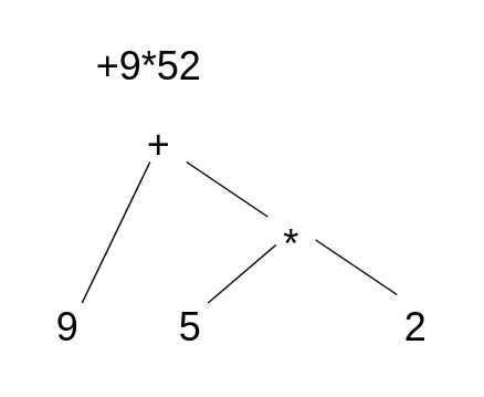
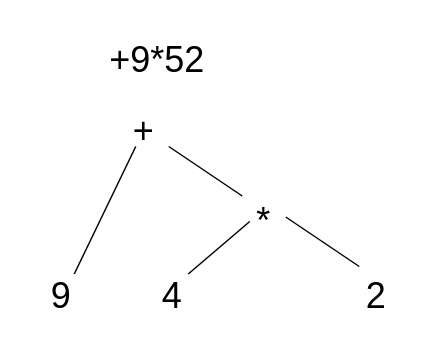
  <mxCell id="0" />
  <mxCell id="1" parent="0" />
- <mxCell id="2" value="&lt;font style=&quot;font-size: 24px;&quot;&gt;+9*52&lt;/font&gt;" style="text;html=1;align=center;verticalAlign=middle;resizable=0;points=[];autosize=1;strokeColor=none;fillColor=none;" vertex="1" parent="1"><mxGeometry x="44" y="20" width="90" height="40" as="geometry" /></mxCell>
+ <mxCell id="2" value="&lt;font style=&quot;font-size: 24px;&quot;&gt;+9*52&lt;/font&gt;" style="text;html=1;align=center;verticalAlign=middle;resizable=0;points=[];autosize=1;strokeColor=none;fillColor=none;" vertex="1" parent="1"><mxGeometry x="59" y="20" width="90" height="40" as="geometry" /></mxCell>
  <mxCell id="3" value="&lt;font style=&quot;font-size: 24px;&quot;&gt;+&lt;/font&gt;" style="text;html=1;align=center;verticalAlign=middle;resizable=0;points=[];autosize=1;strokeColor=none;fillColor=none;" vertex="1" parent="1"><mxGeometry x="75" y="67" width="40" height="40" as="geometry" /></mxCell>
  <mxCell id="4" value="&lt;span style=&quot;font-size: 24px;&quot;&gt;9&lt;/span&gt;" style="text;html=1;align=center;verticalAlign=middle;resizable=0;points=[];autosize=1;strokeColor=none;fillColor=none;" vertex="1" parent="1"><mxGeometry x="20" y="177" width="40" height="40" as="geometry" /></mxCell>
  <mxCell id="5" value="&lt;span style=&quot;font-size: 24px;&quot;&gt;*&lt;/span&gt;" style="text;html=1;align=center;verticalAlign=middle;resizable=0;points=[];autosize=1;strokeColor=none;fillColor=none;" vertex="1" parent="1"><mxGeometry x="160" y="127" width="30" height="40" as="geometry" /></mxCell>
- <mxCell id="6" value="&lt;span style=&quot;font-size: 24px;&quot;&gt;5&lt;/span&gt;" style="text;html=1;align=center;verticalAlign=middle;resizable=0;points=[];autosize=1;strokeColor=none;fillColor=none;" vertex="1" parent="1"><mxGeometry x="94" y="177" width="40" height="40" as="geometry" /></mxCell>
+ <mxCell id="6" value="&lt;span style=&quot;font-size: 24px;&quot;&gt;4&lt;/span&gt;" style="text;html=1;align=center;verticalAlign=middle;resizable=0;points=[];autosize=1;strokeColor=none;fillColor=none;" vertex="1" parent="1"><mxGeometry x="94" y="177" width="40" height="40" as="geometry" /></mxCell>
  <mxCell id="7" value="&lt;span style=&quot;font-size: 24px;&quot;&gt;2&lt;/span&gt;" style="text;html=1;align=center;verticalAlign=middle;resizable=0;points=[];autosize=1;strokeColor=none;fillColor=none;" vertex="1" parent="1"><mxGeometry x="230" y="177" width="40" height="40" as="geometry" /></mxCell>
  <mxCell id="8" value="" style="endArrow=none;html=1;rounded=0;exitX=0.725;exitY=0.125;exitDx=0;exitDy=0;exitPerimeter=0;" edge="1" parent="1" source="4"><mxGeometry width="50" height="50" relative="1" as="geometry"><mxPoint x="60" y="127" as="sourcePoint" /><mxPoint x="90" y="97" as="targetPoint" /></mxGeometry></mxCell>
  <mxCell id="9" value="" style="endArrow=none;html=1;rounded=0;exitX=0.033;exitY=0.075;exitDx=0;exitDy=0;exitPerimeter=0;entryX=0.925;entryY=0.75;entryDx=0;entryDy=0;entryPerimeter=0;" edge="1" parent="1" source="5" target="3"><mxGeometry width="50" height="50" relative="1" as="geometry"><mxPoint x="75" y="142" as="sourcePoint" /><mxPoint x="116" y="107" as="targetPoint" /></mxGeometry></mxCell>
  <mxCell id="10" value="" style="endArrow=none;html=1;rounded=0;exitX=0.725;exitY=0.125;exitDx=0;exitDy=0;exitPerimeter=0;" edge="1" parent="1"><mxGeometry width="50" height="50" relative="1" as="geometry"><mxPoint x="125" y="182" as="sourcePoint" /><mxPoint x="166" y="147" as="targetPoint" /></mxGeometry></mxCell>
  <mxCell id="11" value="" style="endArrow=none;html=1;rounded=0;exitX=0.033;exitY=0.075;exitDx=0;exitDy=0;exitPerimeter=0;entryX=0.925;entryY=0.75;entryDx=0;entryDy=0;entryPerimeter=0;" edge="1" parent="1"><mxGeometry width="50" height="50" relative="1" as="geometry"><mxPoint x="239" y="177" as="sourcePoint" /><mxPoint x="190" y="144" as="targetPoint" /></mxGeometry></mxCell>
